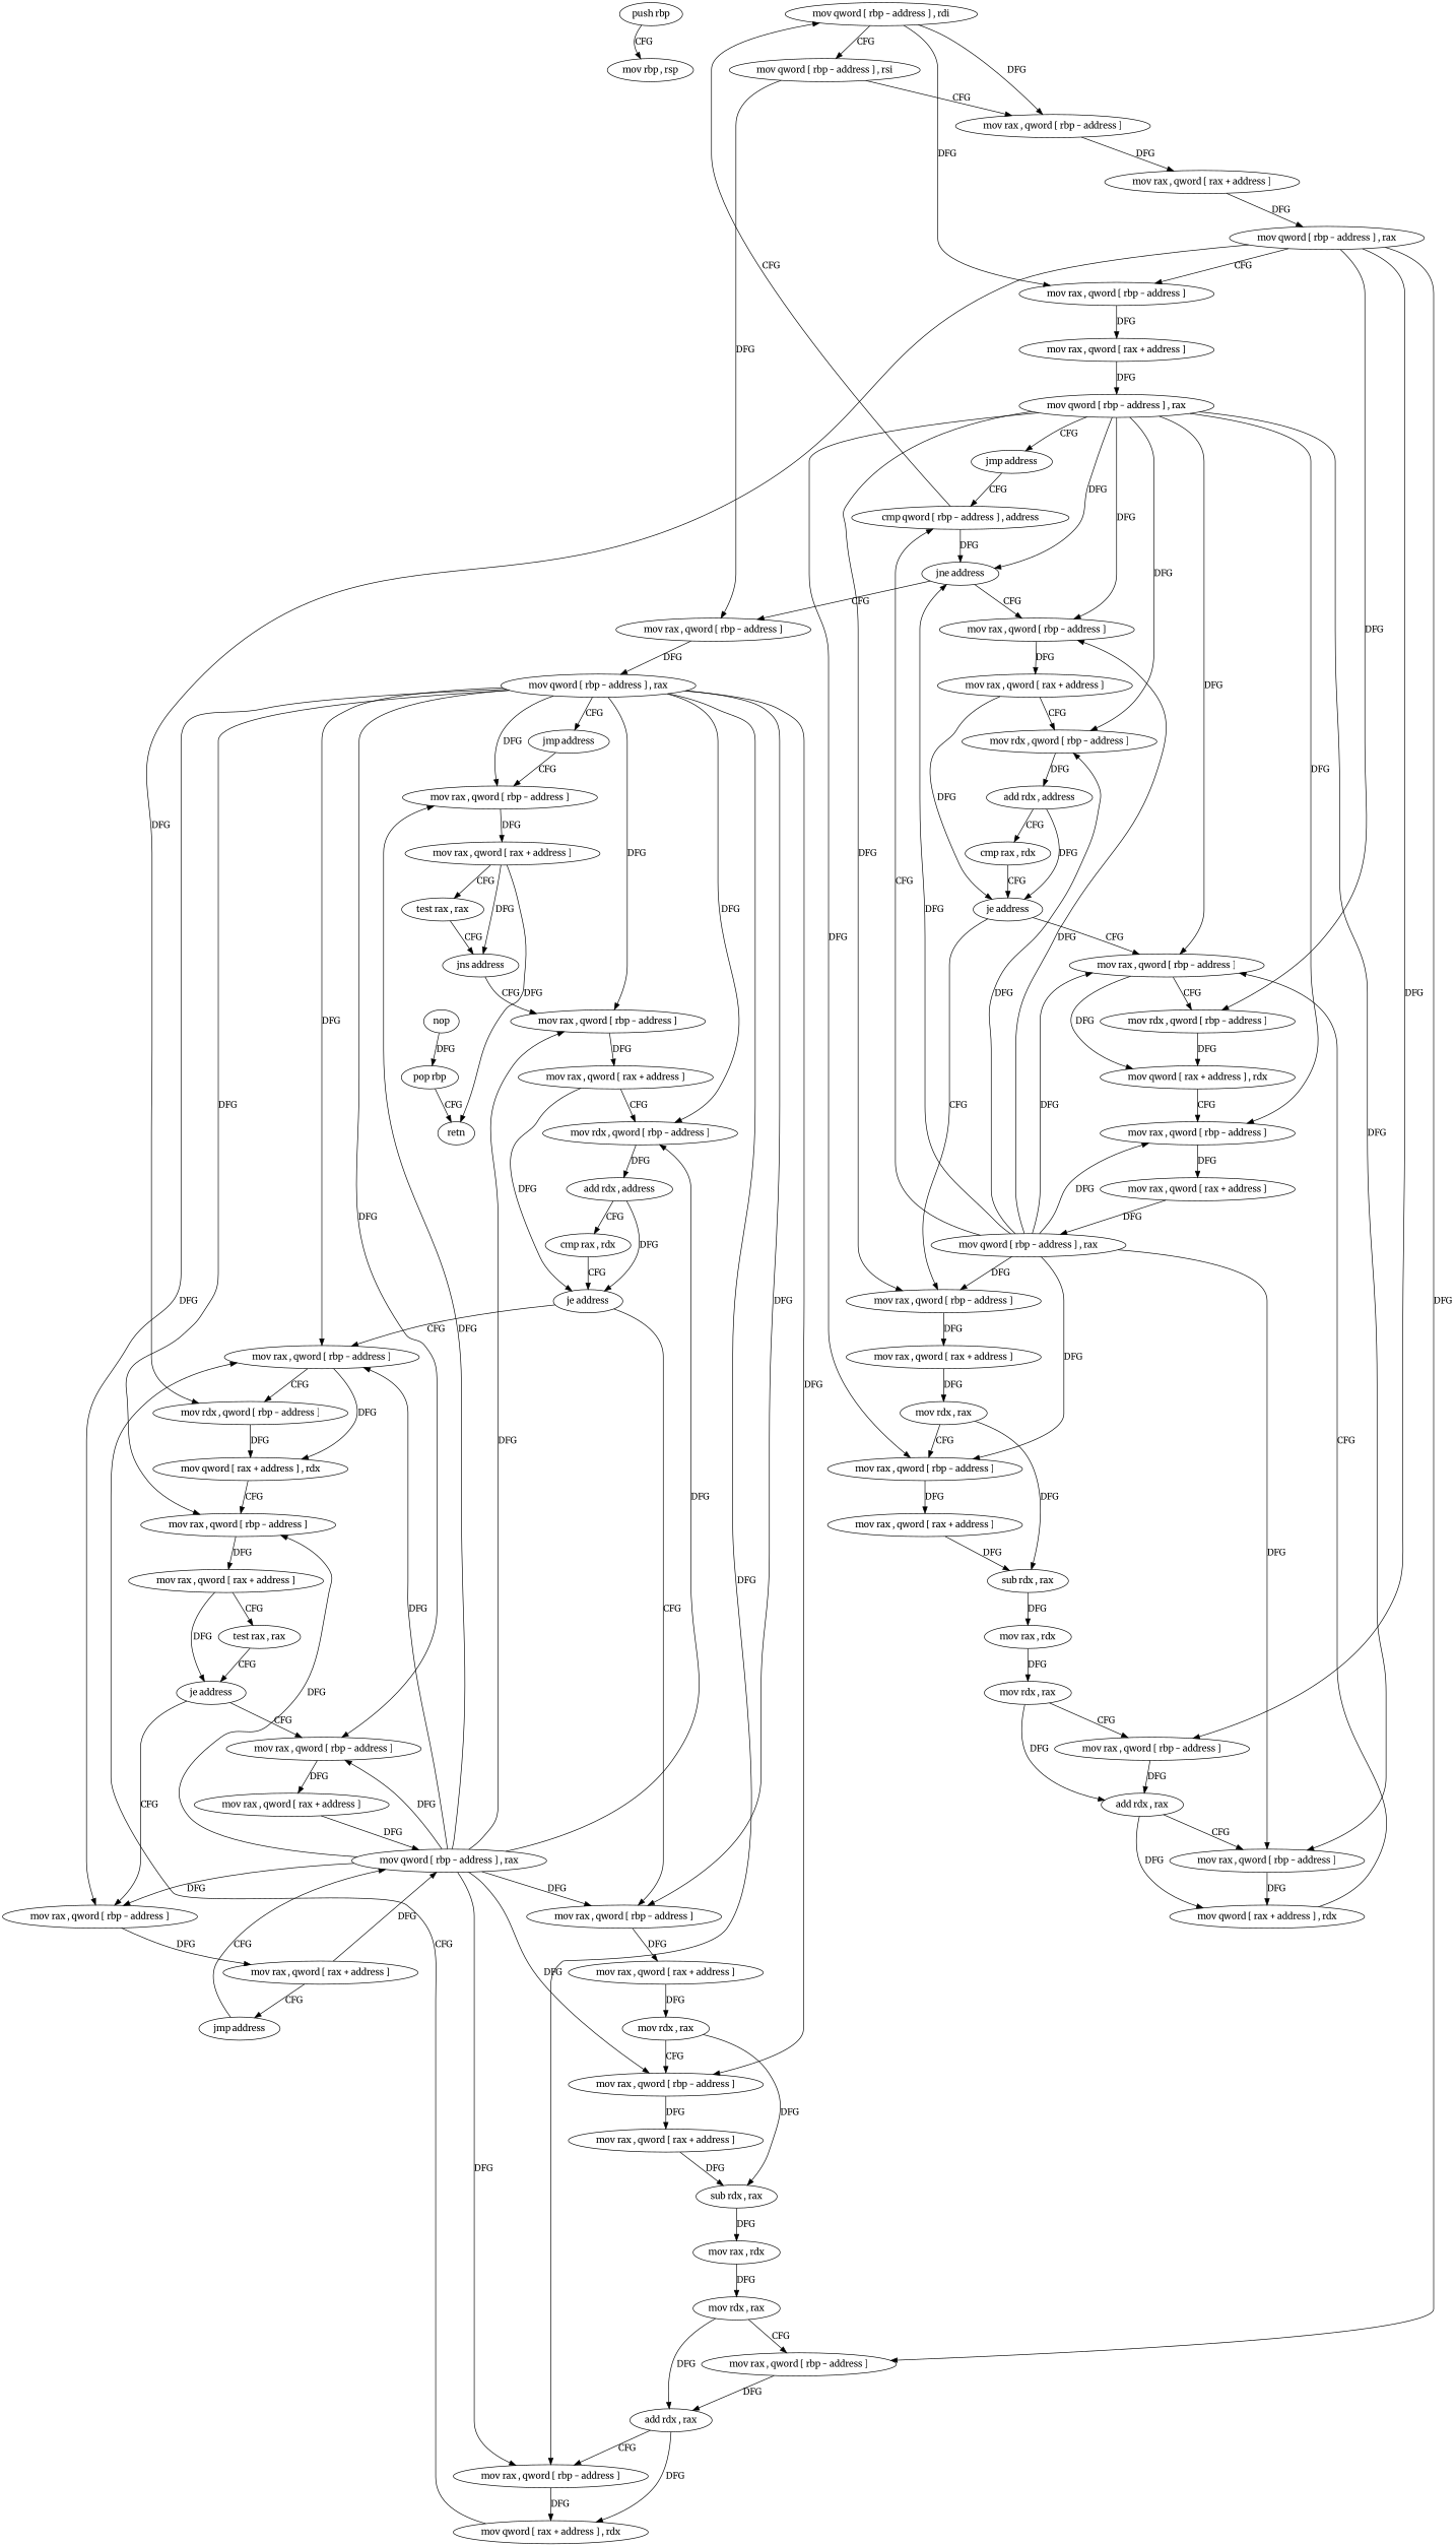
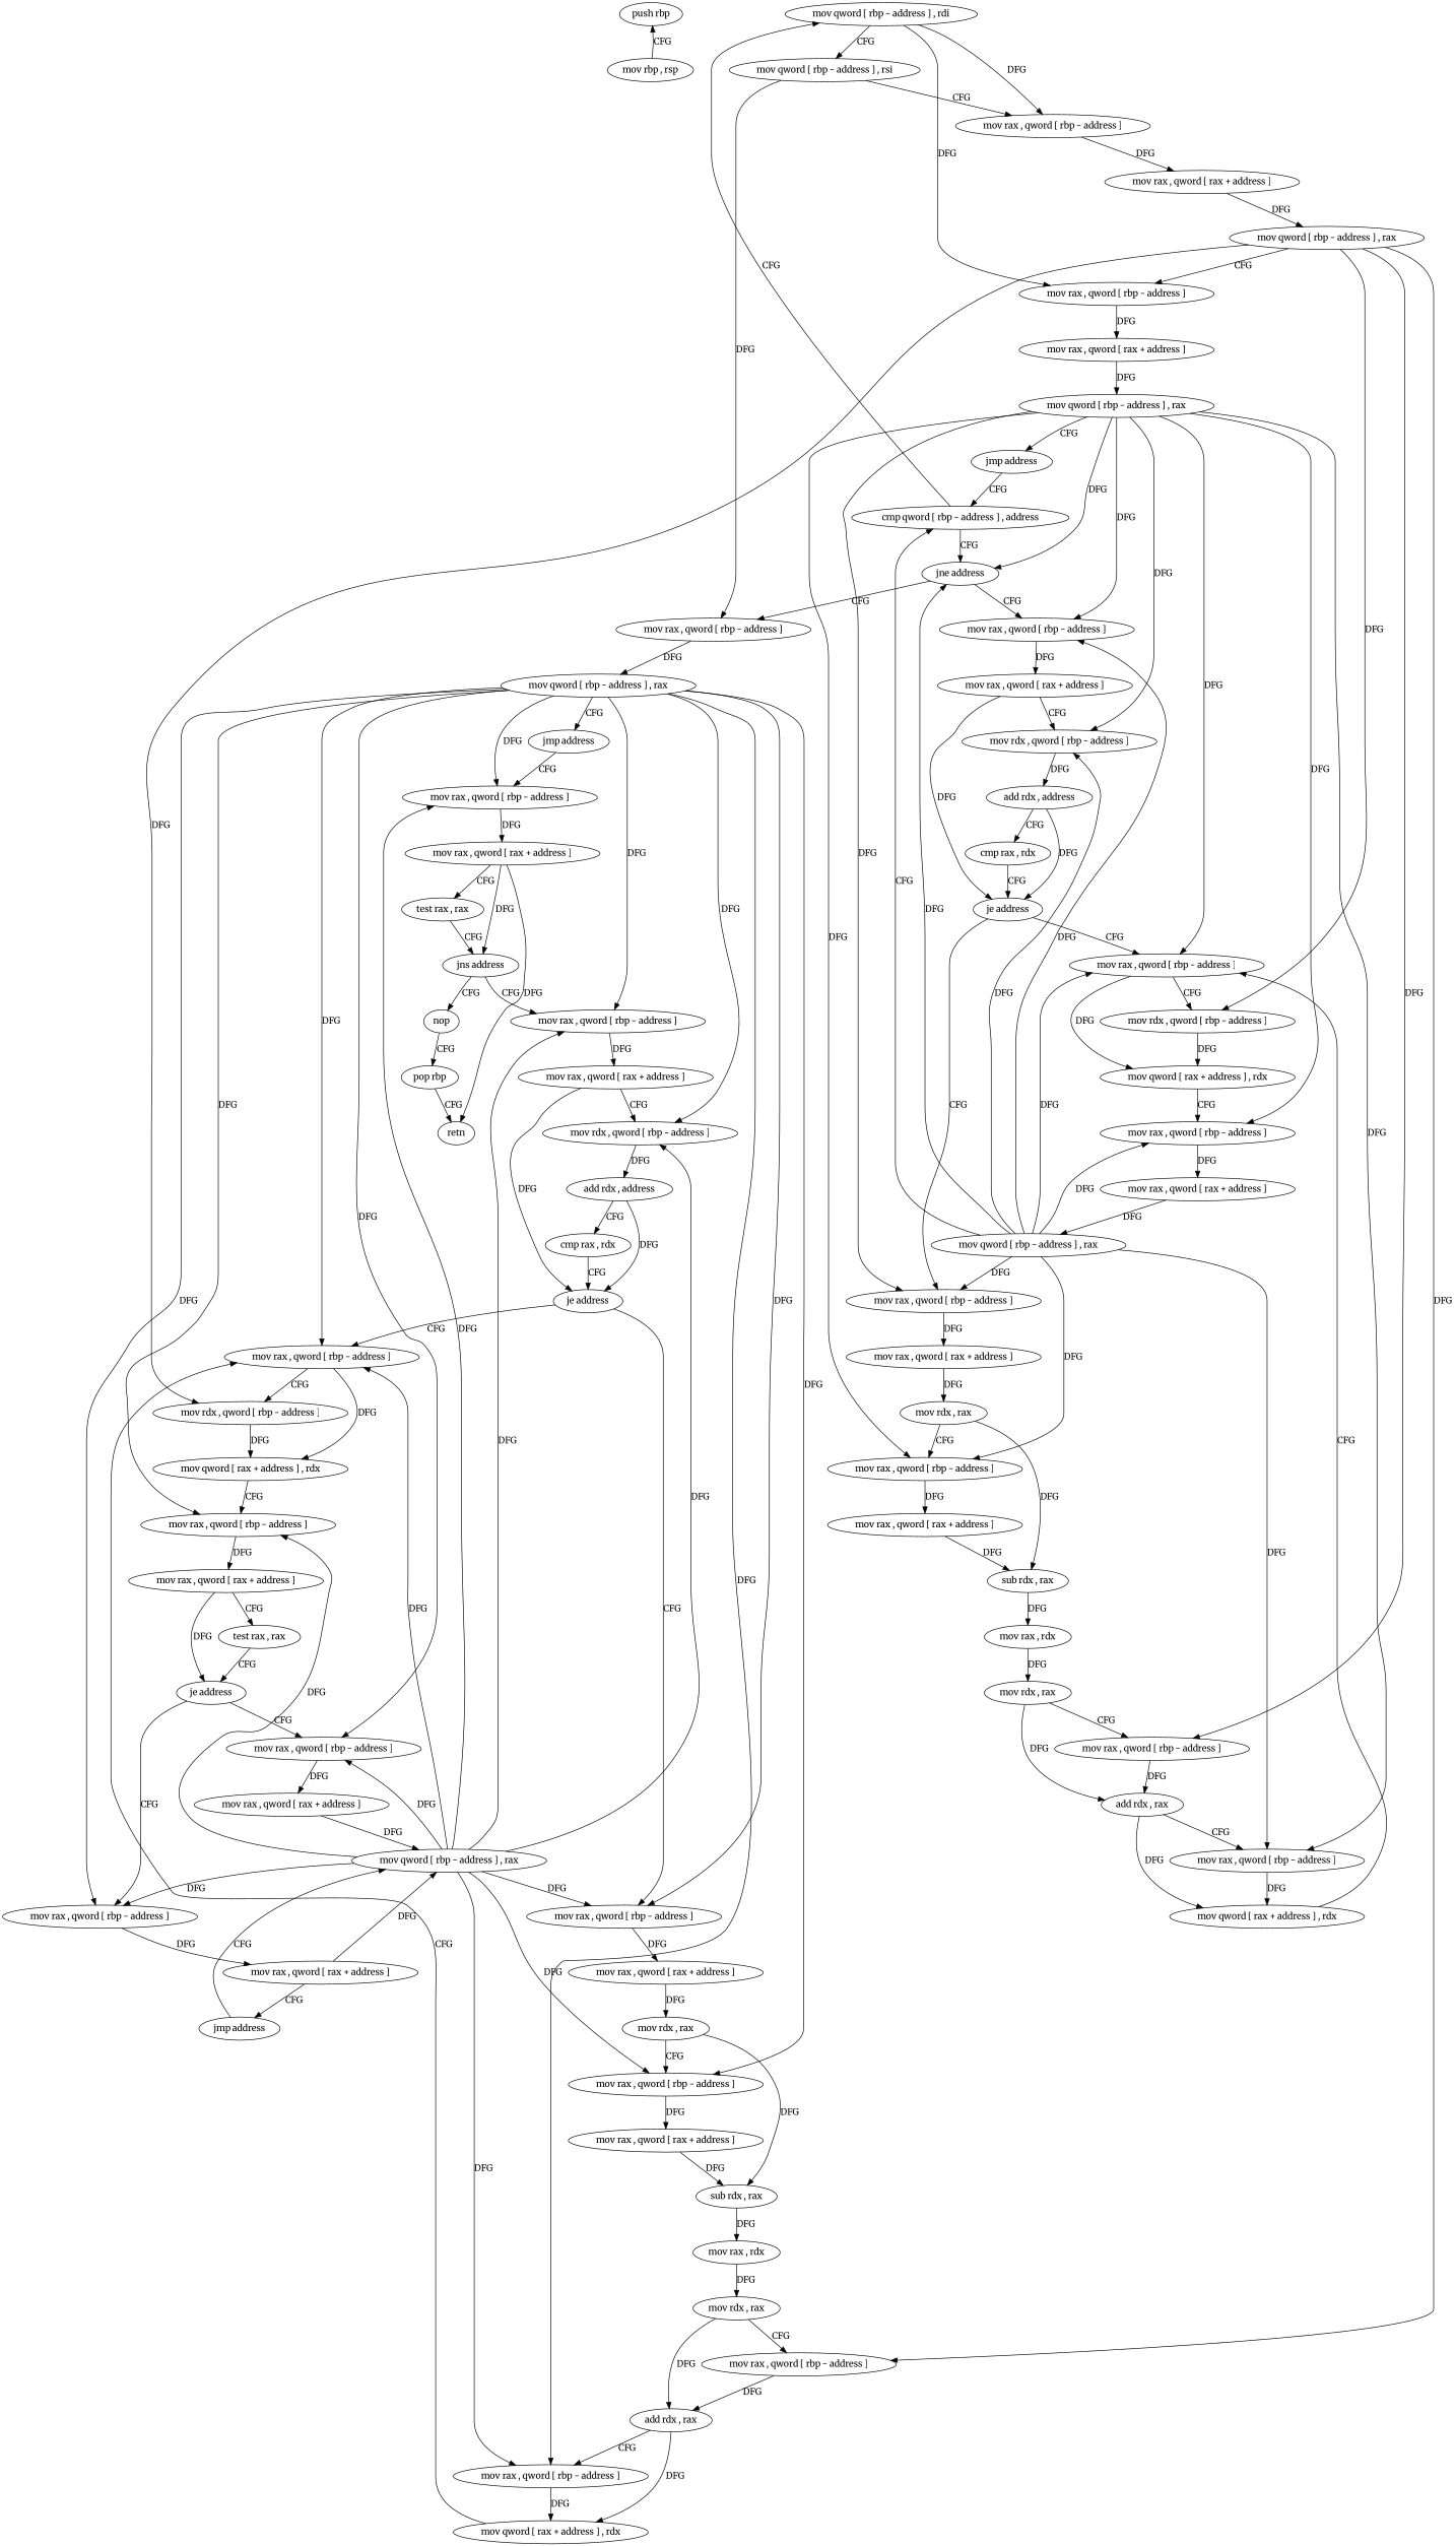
  digraph {
    fontname=Merriweather
    node [fontname=Merriweather]
    edge [fontname=Merriweather]
    n1 [label="push rbp"]
    n2 [label="mov rbp , rsp"]
    n3 [label="mov qword [ rbp - address ] , rdi"]
    n4 [label="mov qword [ rbp - address ] , rsi"]
    n5 [label="mov rax , qword [ rbp - address ]"]
    n6 [label="mov rax , qword [ rbp - address ]"]
    n7 [label="mov rax , qword [ rbp - address ]"]
    n8 [label="mov rax , qword [ rax + address ]"]
    n9 [label="mov rax , qword [ rax + address ]"]
    n10 [label="mov qword [ rbp - address ] , rax"]
    n11 [label="mov qword [ rbp - address ] , rax"]
    n12 [label="mov rdx , qword [ rbp - address ]"]
    n13 [label="mov rax , qword [ rbp - address ]"]
    n14 [label="mov rdx , qword [ rbp - address ]"]
    n15 [label="mov rax , qword [ rbp - address ]"]
    n16 [label="mov qword [ rax + address ] , rdx"]
    n17 [label="add rdx , rax"]
    n18 [label="mov qword [ rax + address ] , rdx"]
    n19 [label="add rdx , rax"]
    n20 [label="mov qword [ rbp - address ] , rax"]
    n21 [label="jmp address"]
    n22 [label="jne address"]
    n23 [label="mov rax , qword [ rbp - address ]"]
    n24 [label="mov rdx , qword [ rbp - address ]"]
    n25 [label="mov rax , qword [ rbp - address ]"]
    n26 [label="mov rax , qword [ rbp - address ]"]
    n27 [label="mov rax , qword [ rbp - address ]"]
    n28 [label="mov rax , qword [ rbp - address ]"]
    n29 [label="mov rax , qword [ rbp - address ]"]
    n30 [label="cmp qword [ rbp - address ] , address"]
    n31 [label="mov rax , qword [ rax + address ]"]
    n32 [label="add rdx , address"]
    n33 [label="mov rax , qword [ rax + address ]"]
    n34 [label="mov rax , qword [ rax + address ]"]
    n35 [label="mov rax , qword [ rax + address ]"]
    n36 [label="mov qword [ rax + address ] , rdx"]
    n37 [label="je address"]
    n38 [label="jmp address"]
    n39 [label="mov rax , qword [ rbp - address ]"]
    n40 [label="mov rax , qword [ rbp - address ]"]
    n41 [label="mov rdx , qword [ rbp - address ]"]
    n42 [label="mov rax , qword [ rbp - address ]"]
    n43 [label="mov rax , qword [ rbp - address ]"]
    n44 [label="mov rax , qword [ rbp - address ]"]
    n45 [label="mov rax , qword [ rbp - address ]"]
    n46 [label="mov rax , qword [ rbp - address ]"]
    n47 [label="mov rax , qword [ rbp - address ]"]
    n48 [label="mov rax , qword [ rbp - address ]"]
    n49 [label="cmp rax , rdx"]
    n50 [label="mov rdx , rax"]
    n51 [label="mov rax , qword [ rax + address ]"]
    n52 [label="mov rax , qword [ rax + address ]"]
    n53 [label="add rdx , address"]
    n54 [label="mov rax , qword [ rax + address ]"]
    n55 [label="mov rax , qword [ rax + address ]"]
    n56 [label="mov rax , qword [ rax + address ]"]
    n57 [label="mov rax , qword [ rax + address ]"]
    n58 [label="mov rax , qword [ rax + address ]"]
    n59 [label="mov qword [ rax + address ] , rdx"]
    n60 [label="test rax , rax"]
    n61 [label="jns address"]
    n62 [label=retn]
    n63 [label="mov qword [ rbp - address ] , rax"]
    n64 [label="sub rdx , rax"]
    n65 [label="mov rax , rdx"]
    n66 [label="mov rdx , rax"]
    n67 [label=nop]
    n68 [label="pop rbp"]
    n69 [label="je address"]
    n70 [label="cmp rax , rdx"]
    n71 [label="mov rdx , rax"]
    n72 [label="test rax , rax"]
    n73 [label="je address"]
    n74 [label="mov qword [ rbp - address ] , rax"]
    n75 [label="jmp address"]
    n76 [label="sub rdx , rax"]
    n77 [label="mov rax , rdx"]
    n78 [label="mov rdx , rax"]
-   n1 -> n2 [label=CFG]
+   n2 -> n1 [label=CFG]
    n3 -> n4 [label=CFG]
    n3 -> n5 [label=DFG]
    n3 -> n6 [label=DFG]
    n4 -> n5 [label=CFG]
    n4 -> n7 [label=DFG]
    n5 -> n8 [label=DFG]
    n6 -> n9 [label=DFG]
    n7 -> n10 [label=DFG]
    n8 -> n11 [label=DFG]
    n9 -> n20 [label=DFG]
    n10 -> n38 [label=CFG]
    n10 -> n39 [label=DFG]
    n10 -> n40 [label=DFG]
    n10 -> n41 [label=DFG]
    n10 -> n42 [label=DFG]
    n10 -> n43 [label=DFG]
    n10 -> n44 [label=DFG]
    n10 -> n45 [label=DFG]
    n10 -> n46 [label=DFG]
    n10 -> n47 [label=DFG]
    n10 -> n48 [label=DFG]
    n11 -> n6 [label=CFG]
    n11 -> n12 [label=DFG]
    n11 -> n13 [label=DFG]
    n11 -> n14 [label=DFG]
    n11 -> n15 [label=DFG]
    n12 -> n16 [label=DFG]
    n13 -> n17 [label=DFG]
    n14 -> n18 [label=DFG]
    n15 -> n19 [label=DFG]
    n16 -> n27 [label=CFG]
    n17 -> n29 [label=CFG]
    n17 -> n36 [label=DFG]
    n18 -> n44 [label=CFG]
    n19 -> n48 [label=CFG]
    n19 -> n59 [label=DFG]
    n20 -> n21 [label=CFG]
    n20 -> n22 [label=DFG]
    n20 -> n23 [label=DFG]
    n20 -> n24 [label=DFG]
    n20 -> n25 [label=DFG]
    n20 -> n26 [label=DFG]
    n20 -> n27 [label=DFG]
    n20 -> n28 [label=DFG]
    n20 -> n29 [label=DFG]
    n21 -> n30 [label=CFG]
    n22 -> n7 [label=CFG]
    n22 -> n23 [label=CFG]
    n23 -> n31 [label=DFG]
    n24 -> n32 [label=DFG]
    n25 -> n12 [label=CFG]
    n25 -> n16 [label=DFG]
    n26 -> n33 [label=DFG]
    n27 -> n34 [label=DFG]
    n28 -> n35 [label=DFG]
    n29 -> n36 [label=DFG]
    n30 -> n3 [label=CFG]
-   n30 -> n22 [label=DFG]
+   n30 -> n22 [label=CFG]
    n31 -> n24 [label=CFG]
    n31 -> n37 [label=DFG]
    n32 -> n37 [label=DFG]
    n32 -> n49 [label=CFG]
    n33 -> n50 [label=DFG]
    n34 -> n63 [label=DFG]
    n35 -> n64 [label=DFG]
    n36 -> n25 [label=CFG]
    n37 -> n25 [label=CFG]
    n37 -> n26 [label=CFG]
    n38 -> n39 [label=CFG]
    n39 -> n51 [label=DFG]
    n40 -> n52 [label=DFG]
    n41 -> n53 [label=DFG]
    n42 -> n14 [label=CFG]
    n42 -> n18 [label=DFG]
    n43 -> n54 [label=DFG]
    n44 -> n55 [label=DFG]
    n45 -> n56 [label=DFG]
    n46 -> n57 [label=DFG]
    n47 -> n58 [label=DFG]
    n48 -> n59 [label=DFG]
    n49 -> n37 [label=CFG]
    n50 -> n28 [label=CFG]
    n50 -> n64 [label=DFG]
    n51 -> n60 [label=CFG]
    n51 -> n61 [label=DFG]
    n51 -> n62 [label=DFG]
    n52 -> n41 [label=CFG]
    n52 -> n69 [label=DFG]
    n53 -> n69 [label=DFG]
    n53 -> n70 [label=CFG]
    n54 -> n71 [label=DFG]
    n55 -> n72 [label=CFG]
    n55 -> n73 [label=DFG]
    n56 -> n74 [label=DFG]
    n57 -> n74 [label=DFG]
    n57 -> n75 [label=CFG]
    n58 -> n76 [label=DFG]
    n59 -> n42 [label=CFG]
    n60 -> n61 [label=CFG]
    n61 -> n40 [label=CFG]
+   n61 -> n67 [label=CFG]
    n63 -> n22 [label=DFG]
    n63 -> n23 [label=DFG]
    n63 -> n24 [label=DFG]
    n63 -> n25 [label=DFG]
    n63 -> n26 [label=DFG]
    n63 -> n27 [label=DFG]
    n63 -> n28 [label=DFG]
    n63 -> n29 [label=DFG]
    n63 -> n30 [label=CFG]
    n64 -> n65 [label=DFG]
    n65 -> n66 [label=DFG]
    n66 -> n13 [label=CFG]
    n66 -> n17 [label=DFG]
-   n67 -> n68 [label=DFG]
+   n67 -> n68 [label=CFG]
    n68 -> n62 [label=CFG]
    n69 -> n42 [label=CFG]
    n69 -> n43 [label=CFG]
    n70 -> n69 [label=CFG]
    n71 -> n47 [label=CFG]
    n71 -> n76 [label=DFG]
    n72 -> n73 [label=CFG]
    n73 -> n45 [label=CFG]
    n73 -> n46 [label=CFG]
    n74 -> n39 [label=DFG]
    n74 -> n40 [label=DFG]
    n74 -> n41 [label=DFG]
    n74 -> n42 [label=DFG]
    n74 -> n43 [label=DFG]
    n74 -> n44 [label=DFG]
    n74 -> n45 [label=DFG]
    n74 -> n46 [label=DFG]
    n74 -> n47 [label=DFG]
    n74 -> n48 [label=DFG]
    n75 -> n74 [label=CFG]
    n76 -> n77 [label=DFG]
    n77 -> n78 [label=DFG]
    n78 -> n15 [label=CFG]
    n78 -> n19 [label=DFG]
  }
